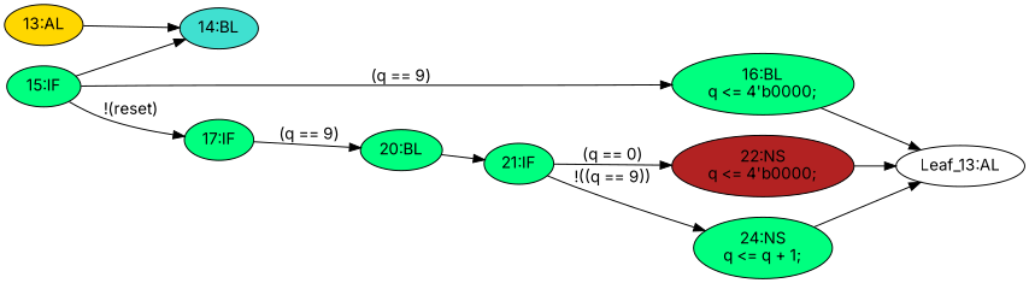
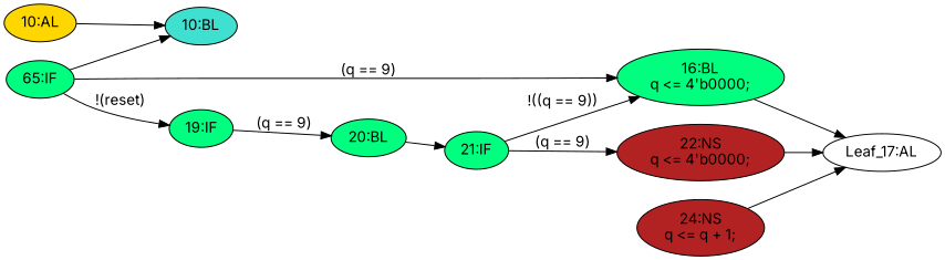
  strict digraph {
    fontname=Inter
    rankdir=LR
    node [fillcolor=springgreen fontname=Inter statements="[]" style=filled typ=Block]
    edge [cond="[]" fontname=Inter lineno=None]
-   n1 [ast="<pyverilog.vparser.ast.Block object at 0x7fed9baa1490>" fillcolor=turquoise label="14:BL"]
-   n2 [ast="<pyverilog.vparser.ast.IfStatement object at 0x7fed9baa1590>" label="15:IF" typ=IfStatement]
-   n3 [ast="<pyverilog.vparser.ast.IfStatement object at 0x7fed9baa1610>" label="17:IF" typ=IfStatement]
+   n1 [ast="<pyverilog.vparser.ast.Block object at 0x7fed9baa1490>" fillcolor=turquoise label="10:BL"]
+   n2 [ast="<pyverilog.vparser.ast.IfStatement object at 0x7fed9baa1590>" label="65:IF" typ=IfStatement]
+   n3 [ast="<pyverilog.vparser.ast.IfStatement object at 0x7fed9baa1610>" label="19:IF" typ=IfStatement]
    n4 [ast="<pyverilog.vparser.ast.Block object at 0x7fed9baa1b50>" label="16:BL\nq <= 4'b0000;" statements="[<pyverilog.vparser.ast.NonblockingSubstitution object at 0x7fed9baa1b90>]"]
    n5 [ast="<pyverilog.vparser.ast.Block object at 0x7fed9baa1690>" label="20:BL"]
-   n6 [def_var="['q']" label="Leaf_13:AL" fillcolor="" statements="" style="" typ=""]
+   n6 [def_var="['q']" label="Leaf_17:AL" fillcolor="" statements="" style="" typ=""]
    n7 [ast="<pyverilog.vparser.ast.IfStatement object at 0x7fed9baa16d0>" label="21:IF" typ=IfStatement]
    n8 [ast="<pyverilog.vparser.ast.NonblockingSubstitution object at 0x7fed9baa1910>" fillcolor=firebrick label="22:NS\nq <= 4'b0000;" statements="[<pyverilog.vparser.ast.NonblockingSubstitution object at 0x7fed9baa1910>]" typ=NonblockingSubstitution]
-   n9 [ast="<pyverilog.vparser.ast.NonblockingSubstitution object at 0x7fed9baa1710>" label="24:NS\nq <= q + 1;" statements="[<pyverilog.vparser.ast.NonblockingSubstitution object at 0x7fed9baa1710>]" typ=NonblockingSubstitution]
-   n10 [ast="<pyverilog.vparser.ast.Always object at 0x7fed9baa1d90>" clk_sens=True fillcolor=gold label="13:AL" sens="['clk', 'reset']" typ=Always use_var="['reset', 'q', 'slowena']"]
+   n9 [ast="<pyverilog.vparser.ast.NonblockingSubstitution object at 0x7fed9baa1710>" fillcolor=firebrick label="24:NS\nq <= q + 1;" statements="[<pyverilog.vparser.ast.NonblockingSubstitution object at 0x7fed9baa1710>]" typ=NonblockingSubstitution]
+   n10 [ast="<pyverilog.vparser.ast.Always object at 0x7fed9baa1d90>" clk_sens=True fillcolor=gold label="10:AL" sens="['clk', 'reset']" typ=Always use_var="['reset', 'q', 'slowena']"]
    n2 -> n1
    n2 -> n3 [cond="['reset']" label="!(reset)" lineno=15]
    n2 -> n4 [cond="['reset']" label="(q == 9)" lineno=15]
    n3 -> n5 [cond="['slowena']" label="(q == 9)" lineno=19]
    n4 -> n6
    n5 -> n7
-   n7 -> n8 [cond="['q']" label="(q == 0)" lineno=21]
-   n7 -> n9 [cond="['q']" label="!((q == 9))" lineno=21]
+   n7 -> n8 [cond="['q']" label="(q == 9)" lineno=21]
+   n7 -> n4 [cond="['q']" label="!((q == 9))" lineno=21]
    n8 -> n6
    n9 -> n6
    n10 -> n1
  }
